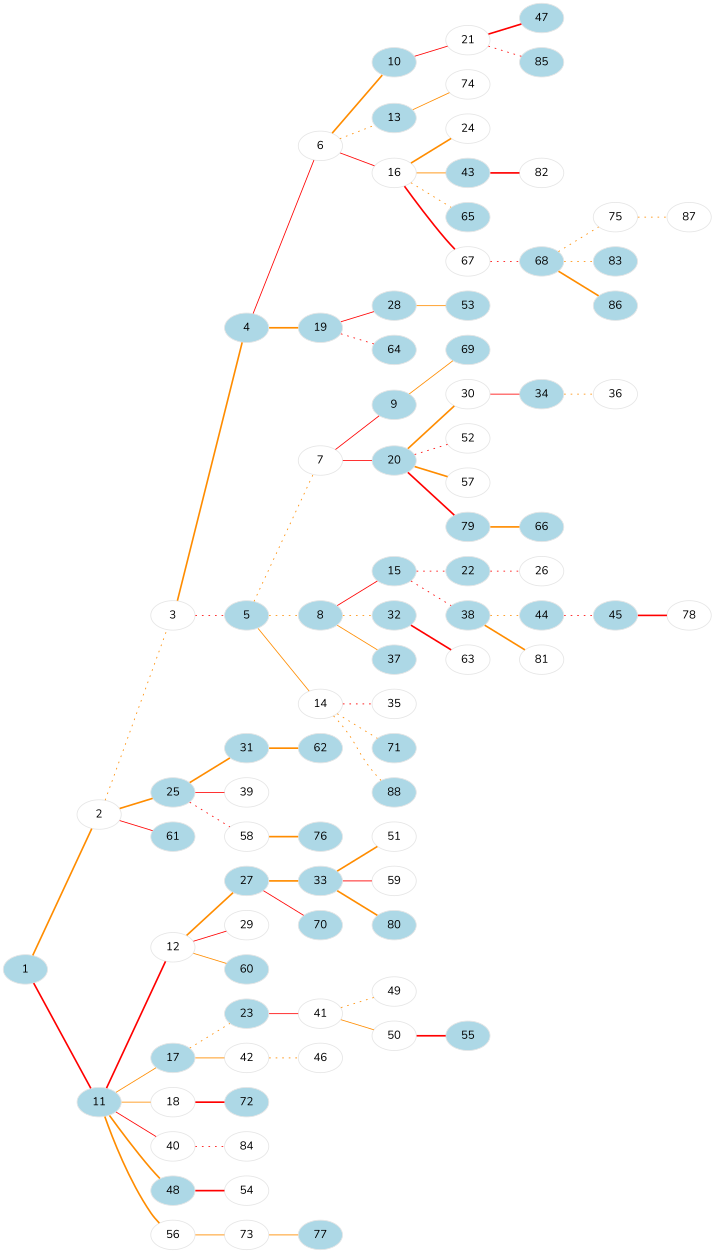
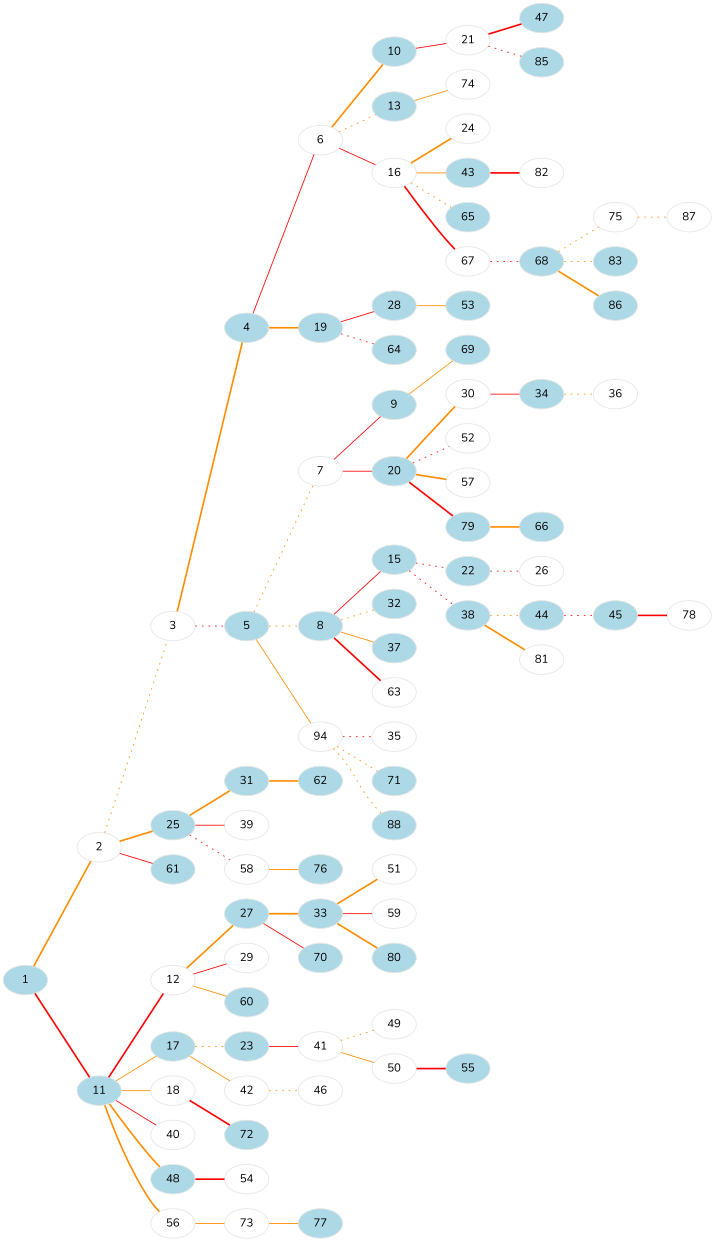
  graph {
    fontname=Nunito
    rankdir=LR
    node [color=gray90 fillcolor=lightblue fontname=Nunito style=filled]
    edge [color=darkorange fontname=Nunito style=bold]
    2 [fillcolor=white]
    1
    11
    3 [fillcolor=white]
    25
    61
    12 [fillcolor=white]
    17
    18 [fillcolor=white]
    40 [fillcolor=white]
    48
    56 [fillcolor=white]
    4
    5
    31
    39 [fillcolor=white]
    58 [fillcolor=white]
    6 [fillcolor=white]
    19
    7 [fillcolor=white]
    8
-   14 [fillcolor=white]
+   14 [fillcolor=white label=94]
    10
    13
    16 [fillcolor=white]
    28
    64
    9
    20
    15
    32
    37
    35 [fillcolor=white]
    71
    88
    21 [fillcolor=white]
    74 [fillcolor=white]
    24 [fillcolor=white]
    43
    65
    67 [fillcolor=white]
    69
    30 [fillcolor=white]
    52 [fillcolor=white]
    57 [fillcolor=white]
    79
    22
    38
    63 [fillcolor=white]
    47
    85
    27
    29 [fillcolor=white]
    60
    23
    42 [fillcolor=white]
    72
-   84 [fillcolor=white]
    54 [fillcolor=white]
    73 [fillcolor=white]
    33
    70
    26 [fillcolor=white]
    44
    81 [fillcolor=white]
    82 [fillcolor=white]
    68
    41 [fillcolor=white]
    46 [fillcolor=white]
    53
    34
    66
    49 [fillcolor=white]
    50 [fillcolor=white]
    62
    76
    51 [fillcolor=white]
    59 [fillcolor=white]
    80
    36 [fillcolor=white]
    45
    55
    78 [fillcolor=white]
    77
    75 [fillcolor=white]
    83
    86
    87 [fillcolor=white]
    2 -- 3 [style=dotted]
    2 -- 25
    2 -- 61 [color=red style=solid]
    1 -- 2
    1 -- 11 [color=red]
    11 -- 12 [color=red]
    11 -- 17 [style=solid]
    11 -- 18 [style=solid]
    11 -- 40 [color=red style=solid]
    11 -- 48
    11 -- 56
    3 -- 4
    3 -- 5 [color=red style=dotted]
    25 -- 31
    25 -- 39 [color=red style=solid]
    25 -- 58 [color=red style=dotted]
    12 -- 27
    12 -- 29 [color=red style=solid]
    12 -- 60 [style=solid]
    17 -- 23 [style=dotted]
    17 -- 42 [style=solid]
    18 -- 72 [color=red]
-   40 -- 84 [color=red style=dotted]
    48 -- 54 [color=red]
    56 -- 73 [style=solid]
    4 -- 6 [color=red style=solid]
    4 -- 19
    5 -- 7 [style=dotted]
    5 -- 8 [style=dotted]
    5 -- 14 [style=solid]
    31 -- 62
-   58 -- 76
+   58 -- 76 [style=solid]
    6 -- 10
    6 -- 13 [style=dotted]
    6 -- 16 [color=red style=solid]
    19 -- 28 [color=red style=solid]
    19 -- 64 [color=red style=dotted]
    7 -- 9 [color=red style=solid]
    7 -- 20 [color=red style=solid]
    8 -- 15 [color=red style=solid]
    8 -- 32 [style=dotted]
    8 -- 37 [style=solid]
    14 -- 35 [color=red style=dotted]
    14 -- 71 [style=dotted]
    14 -- 88 [style=dotted]
    10 -- 21 [color=red style=solid]
    13 -- 74 [style=solid]
    16 -- 24
    16 -- 43 [style=solid]
    16 -- 65 [style=dotted]
    16 -- 67 [color=red]
    28 -- 53 [style=solid]
    9 -- 69 [style=solid]
    20 -- 30
    20 -- 52 [color=red style=dotted]
    20 -- 57
    20 -- 79 [color=red]
    15 -- 22 [color=red style=dotted]
    15 -- 38 [color=red style=dotted]
-   32 -- 63 [color=red]
+   8 -- 63 [color=red]
    21 -- 47 [color=red]
    21 -- 85 [color=red style=dotted]
    43 -- 82 [color=red]
    67 -- 68 [color=red style=dotted]
    30 -- 34 [color=red style=solid]
    79 -- 66
    22 -- 26 [color=red style=dotted]
    38 -- 44 [style=dotted]
    38 -- 81
    27 -- 33
    27 -- 70 [color=red style=solid]
    23 -- 41 [color=red style=solid]
    42 -- 46 [style=dotted]
    73 -- 77 [style=solid]
    33 -- 51
    33 -- 59 [color=red style=solid]
    33 -- 80
    44 -- 45 [color=red style=dotted]
    68 -- 75 [style=dotted]
    68 -- 83 [style=dotted]
    68 -- 86
    41 -- 49 [style=dotted]
    41 -- 50 [style=solid]
    34 -- 36 [style=dotted]
    50 -- 55 [color=red]
    45 -- 78 [color=red]
    75 -- 87 [style=dotted]
  }
